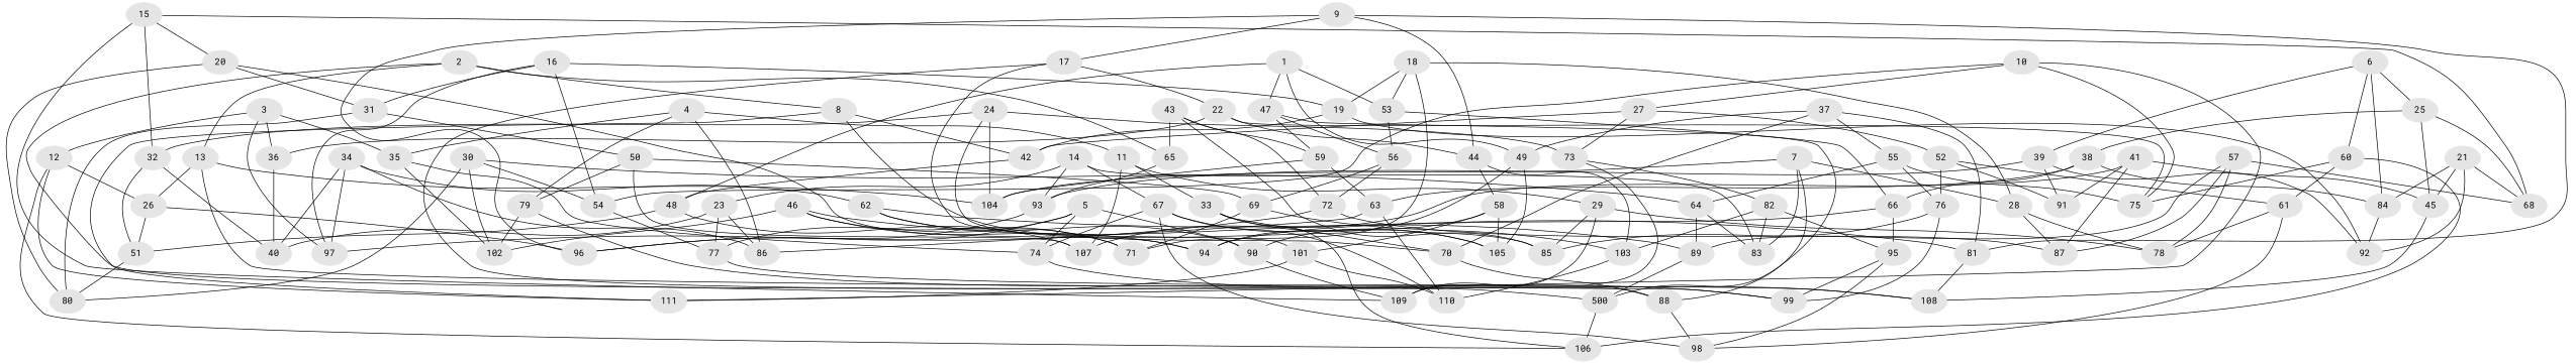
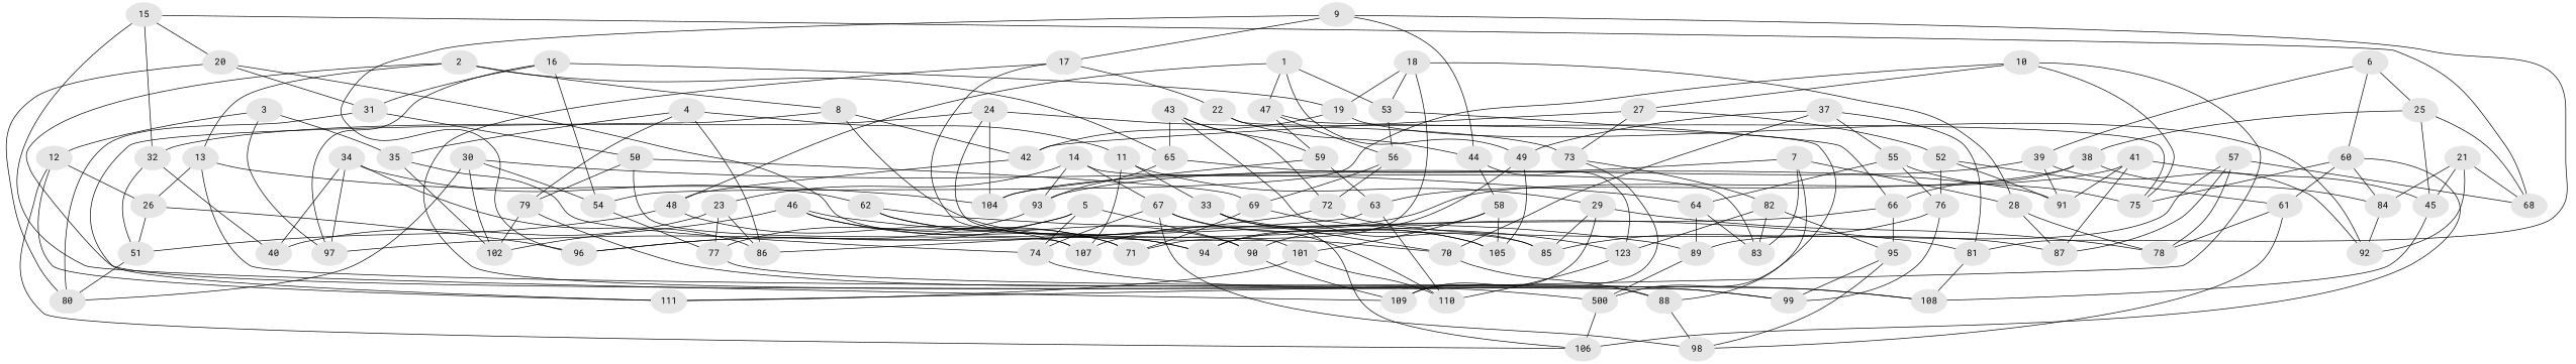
  graph {
    fontname="Roboto Mono"
    node [color=gray90 fontname="Roboto Mono" style=filled]
    edge [fontname="Roboto Mono"]
    1
    47
    48
    49
    53
    n6 [label=500]
    59
    56
    107
    51
    94
    105
    66
    2
    8
    13
    65
    42
    85
    111
    104
    26
    99
    93
    91
    106
    3
    12
    35
-   36
    97
    74
    102
    40
    4
    11
    79
    86
    29
    33
    5
    77
    90
    96
    108
    109
    6
    25
    39
    60
    84
    68
    45
    38
    92
    75
    61
    7
    28
    83
    88
    78
    87
    98
    9
    17
    44
    81
    22
    101
    58
-   103
+   103 [label=123]
    10
    27
    54
    73
    52
    70
    14
    23
    67
    110
    15
    20
    32
    31
    80
    16
    19
    50
    18
    71
    21
    24
    82
    63
    76
    30
    64
    89
    69
    34
    62
    37
    55
    95
    41
    43
    72
    46
    57
    1 -- 47
    1 -- 48
    1 -- 49
    1 -- 53
    47 -- n6
    47 -- 59
    47 -- 56
    48 -- 107
    48 -- 51
    49 -- 94
    49 -- 105
    53 -- 56
    53 -- 66
    n6 -- 106
    59 -- 104
    59 -- 63
    56 -- 69
    56 -- 72
    51 -- 80
    66 -- 94
    66 -- 95
    2 -- n6
    2 -- 8
    2 -- 13
    2 -- 65
    8 -- 42
    8 -- 85
    8 -- 111
    13 -- 104
    13 -- 26
    13 -- 99
    65 -- 93
+   65 -- 91
    42 -- 48
    26 -- 51
    26 -- 96
    93 -- 96
    3 -- 12
    3 -- 35
-   3 -- 36
    3 -- 97
    12 -- 111
    12 -- 26
    12 -- 106
    35 -- 74
    35 -- 102
-   36 -- 40
    74 -- 108
    4 -- 35
    4 -- 11
    4 -- 79
    4 -- 86
    11 -- 107
    11 -- 29
    11 -- 33
    79 -- 99
    79 -- 102
    29 -- 85
    29 -- 109
    29 -- 78
    33 -- 105
    33 -- 106
    33 -- 70
    5 -- 74
    5 -- 77
    5 -- 90
    5 -- 96
    77 -- 108
    90 -- 109
    6 -- 25
    6 -- 39
    6 -- 60
-   6 -- 84
+   60 -- 84
    25 -- 68
    25 -- 45
    25 -- 38
    39 -- 93
    39 -- 91
    39 -- 92
    60 -- 106
    60 -- 75
    60 -- 61
    84 -- 92
    45 -- 108
    38 -- 66
    38 -- 84
    38 -- 63
    61 -- 78
    61 -- 98
    7 -- 104
    7 -- 28
    7 -- 83
    7 -- 88
    28 -- 78
    28 -- 87
    88 -- 98
    9 -- 96
    9 -- 17
    9 -- 44
    9 -- 81
    17 -- 88
    17 -- 22
    17 -- 101
    44 -- 58
    44 -- 103
    81 -- 108
-   22 -- 36
    22 -- 75
    22 -- 44
    101 -- 111
    101 -- 110
    58 -- 105
    58 -- 90
    58 -- 101
    103 -- 110
    10 -- 111
    10 -- 75
    10 -- 27
    10 -- 54
    27 -- 42
    27 -- 73
    27 -- 52
    54 -- 77
    73 -- 109
    73 -- 82
    52 -- 91
    52 -- 61
    52 -- 76
    70 -- 88
    14 -- 93
    14 -- 83
    14 -- 23
    14 -- 67
    23 -- 40
    23 -- 86
    23 -- 77
    67 -- 105
    67 -- 74
    67 -- 98
    67 -- 110
    15 -- 109
    15 -- 68
    15 -- 20
    15 -- 32
    20 -- 94
    20 -- 31
    20 -- 80
    32 -- 51
    32 -- 40
    31 -- 80
    31 -- 50
    16 -- 97
    16 -- 54
    16 -- 31
    16 -- 19
    19 -- 42
    19 -- 92
    50 -- 107
    50 -- 79
    50 -- 69
    18 -- 53
    18 -- 28
    18 -- 19
    18 -- 71
    21 -- 84
    21 -- 68
    21 -- 45
    21 -- 92
    24 -- 104
    24 -- 73
    24 -- 70
    24 -- 32
    82 -- 83
    82 -- 103
    82 -- 95
    63 -- 86
    63 -- 110
    76 -- 85
    76 -- 99
    30 -- 102
    30 -- 54
    30 -- 80
    30 -- 64
    64 -- 83
    64 -- 89
    89 -- n6
    69 -- 103
    69 -- 71
    34 -- 97
    34 -- 40
    34 -- 86
    34 -- 62
    62 -- 90
    62 -- 81
    62 -- 71
    37 -- 49
    37 -- 81
    37 -- 70
    37 -- 55
    55 -- 75
    55 -- 76
    55 -- 64
    95 -- 99
    95 -- 98
    41 -- 107
    41 -- 91
    41 -- 45
    41 -- 87
    43 -- 59
    43 -- 65
    43 -- 85
    43 -- 72
    72 -- 97
    72 -- 87
    46 -- 94
    46 -- 102
    46 -- 71
    46 -- 89
    57 -- 68
    57 -- 78
    57 -- 87
    57 -- 89
  }
